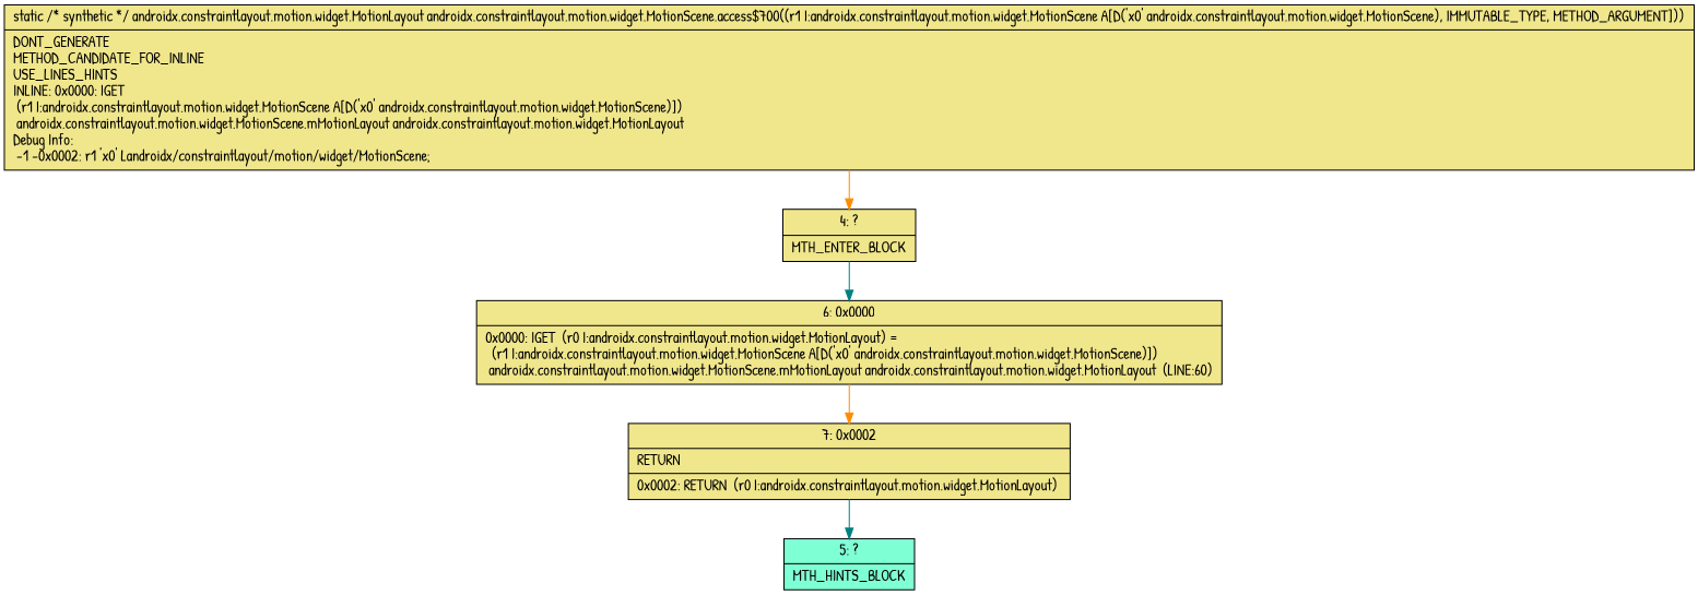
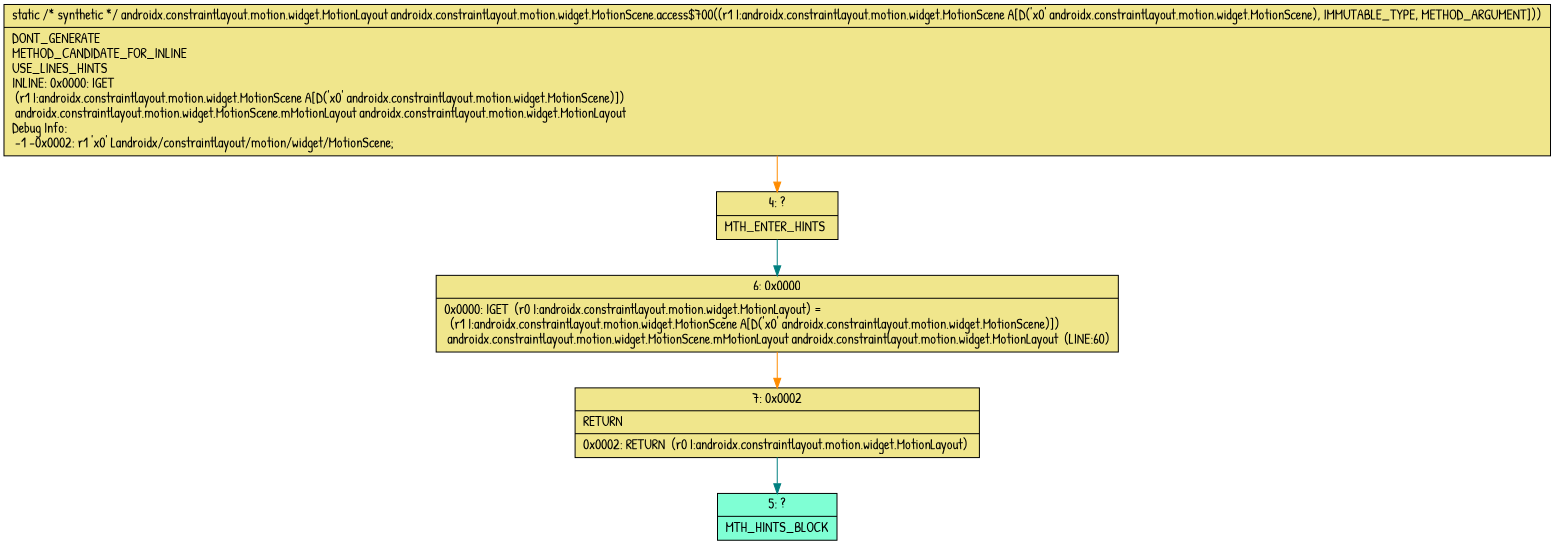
  digraph {
    fontname="Patrick Hand"
    node [fillcolor=khaki fontname="Patrick Hand" shape=record style=filled]
    edge [color=teal fontname="Patrick Hand"]
-   n1 [label="{4\:\ ?|MTH_ENTER_BLOCK\l}"]
+   n1 [label="{4\:\ ?|MTH_ENTER_HINTS\l}"]
    n2 [label="{6\:\ 0x0000|0x0000: IGET  (r0 I:androidx.constraintlayout.motion.widget.MotionLayout) = \l  (r1 I:androidx.constraintlayout.motion.widget.MotionScene A[D('x0' androidx.constraintlayout.motion.widget.MotionScene)])\l androidx.constraintlayout.motion.widget.MotionScene.mMotionLayout androidx.constraintlayout.motion.widget.MotionLayout  (LINE:60)\l}"]
    n3 [label="{7\:\ 0x0002|RETURN\l|0x0002: RETURN  (r0 I:androidx.constraintlayout.motion.widget.MotionLayout) \l}"]
    n4 [fillcolor=aquamarine label="{5\:\ ?|MTH_HINTS_BLOCK\l}"]
    n5 [label="{static \/* synthetic *\/ androidx.constraintlayout.motion.widget.MotionLayout androidx.constraintlayout.motion.widget.MotionScene.access$700((r1 I:androidx.constraintlayout.motion.widget.MotionScene A[D('x0' androidx.constraintlayout.motion.widget.MotionScene), IMMUTABLE_TYPE, METHOD_ARGUMENT]))  | DONT_GENERATE\lMETHOD_CANDIDATE_FOR_INLINE\lUSE_LINES_HINTS\lINLINE: 0x0000: IGET  \l  (r1 I:androidx.constraintlayout.motion.widget.MotionScene A[D('x0' androidx.constraintlayout.motion.widget.MotionScene)])\l androidx.constraintlayout.motion.widget.MotionScene.mMotionLayout androidx.constraintlayout.motion.widget.MotionLayout\lDebug Info:\l  \-1 \-0x0002: r1 'x0' Landroidx\/constraintlayout\/motion\/widget\/MotionScene;\l}"]
    n1 -> n2
    n2 -> n3 [color=darkorange]
    n3 -> n4
    n5 -> n1 [color=darkorange]
  }
